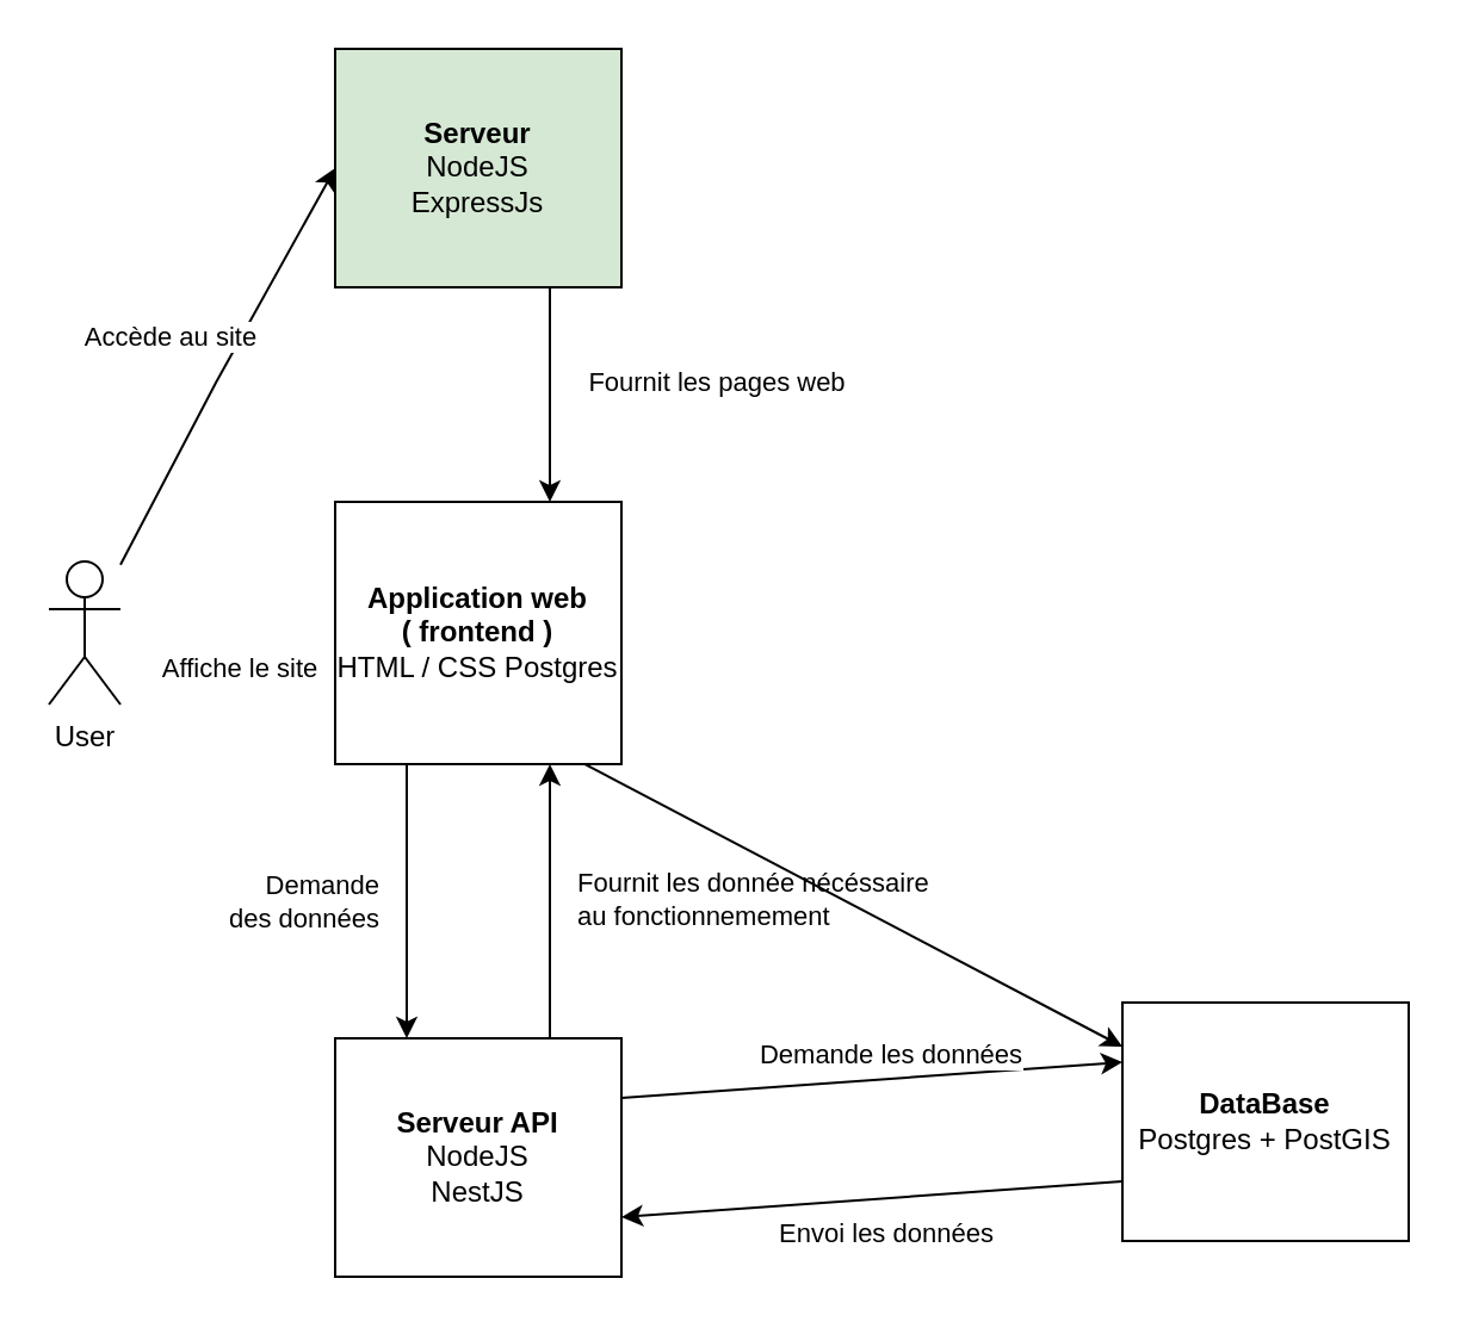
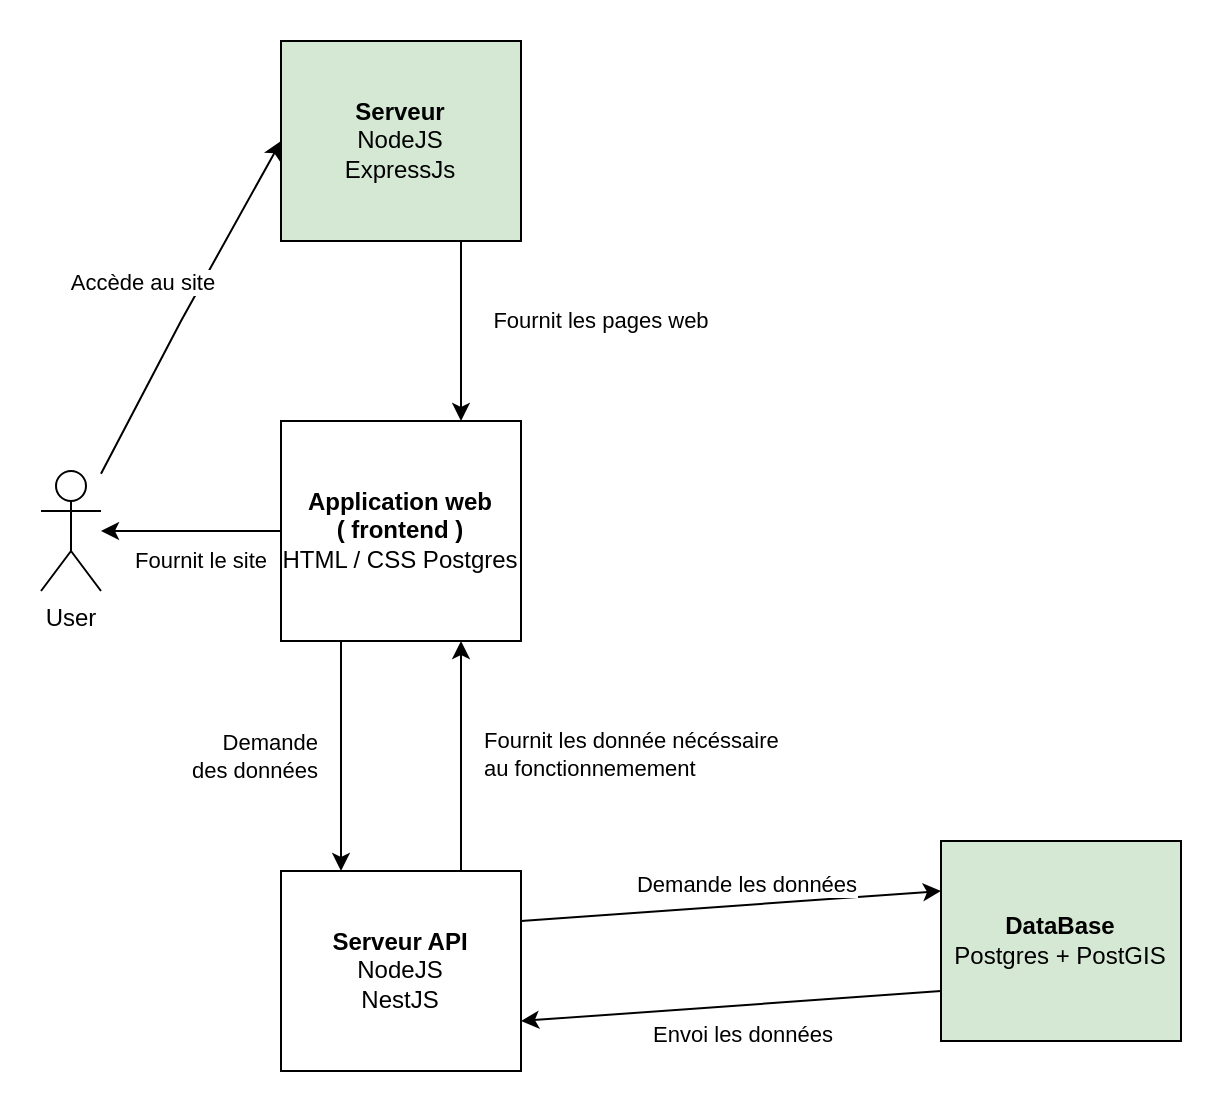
  <mxCell id="0" />
  <mxCell id="1" parent="0" />
  <mxCell id="2" value="&lt;div align=&quot;left&quot;&gt;Fournit les donnée nécéssaire&lt;/div&gt;&lt;div align=&quot;left&quot;&gt;au fonctionnemement&lt;/div&gt;" style="rounded=0;orthogonalLoop=1;jettySize=auto;html=1;entryX=0.75;entryY=1;entryDx=0;entryDy=0;exitX=0.75;exitY=0;exitDx=0;exitDy=0;align=left;" edge="1" parent="1" source="3" target="12"><mxGeometry y="-10" relative="1" as="geometry"><mxPoint as="offset" /></mxGeometry></mxCell>
  <mxCell id="3" value="&lt;div&gt;&lt;b&gt;Serveur API&lt;/b&gt;&lt;/div&gt;&lt;div&gt;NodeJS&lt;b&gt;&lt;br&gt;&lt;/b&gt;&lt;/div&gt;&lt;div&gt;NestJS&lt;/div&gt;" style="rounded=0;whiteSpace=wrap;html=1;" vertex="1" parent="1"><mxGeometry x="140" y="435" width="120" height="100" as="geometry" /></mxCell>
  <mxCell id="4" value="Demande les données" style="edgeStyle=none;rounded=0;orthogonalLoop=1;jettySize=auto;html=1;startArrow=classic;startFill=1;endArrow=none;endFill=0;exitX=0;exitY=0.25;exitDx=0;exitDy=0;entryX=1;entryY=0.25;entryDx=0;entryDy=0;" edge="1" parent="1" source="6" target="3"><mxGeometry x="-0.077" y="-10" relative="1" as="geometry"><mxPoint as="offset" /></mxGeometry></mxCell>
  <mxCell id="5" value="Envoi les données" style="edgeStyle=none;rounded=0;orthogonalLoop=1;jettySize=auto;html=1;entryX=1;entryY=0.75;entryDx=0;entryDy=0;startArrow=none;startFill=0;endArrow=classic;endFill=1;exitX=0;exitY=0.75;exitDx=0;exitDy=0;" edge="1" parent="1" source="6" target="3"><mxGeometry x="-0.048" y="15" relative="1" as="geometry"><mxPoint as="offset" /></mxGeometry></mxCell>
- <mxCell id="6" value="&lt;div&gt;&lt;b&gt;DataBase&lt;br&gt;&lt;/b&gt;&lt;/div&gt;&lt;div&gt;Postgres + PostGIS&lt;br&gt;&lt;/div&gt;" style="rounded=0;whiteSpace=wrap;html=1;" vertex="1" parent="1"><mxGeometry x="470" y="420" width="120" height="100" as="geometry" /></mxCell>
+ <mxCell id="6" value="&lt;div&gt;&lt;b&gt;DataBase&lt;br&gt;&lt;/b&gt;&lt;/div&gt;&lt;div&gt;Postgres + PostGIS&lt;br&gt;&lt;/div&gt;" style="rounded=0;whiteSpace=wrap;html=1;fillColor=#d5e8d4;" vertex="1" parent="1"><mxGeometry x="470" y="420" width="120" height="100" as="geometry" /></mxCell>
  <mxCell id="7" style="edgeStyle=none;rounded=0;orthogonalLoop=1;jettySize=auto;html=1;entryX=0;entryY=0.5;entryDx=0;entryDy=0;startArrow=none;startFill=0;endArrow=classic;endFill=1;" edge="1" parent="1" source="9" target="13"><mxGeometry relative="1" as="geometry"><Array as="points"><mxPoint x="90" y="160" /></Array></mxGeometry></mxCell>
  <mxCell id="8" value="Accède au site" style="edgeLabel;html=1;align=center;verticalAlign=middle;resizable=0;points=[];" vertex="1" connectable="0" parent="7"><mxGeometry x="-0.311" y="1" relative="1" as="geometry"><mxPoint x="-9" y="-38" as="offset" /></mxGeometry></mxCell>
  <mxCell id="9" value="&lt;div&gt;User&lt;/div&gt;&lt;div&gt;&lt;br&gt;&lt;/div&gt;" style="shape=umlActor;verticalLabelPosition=bottom;verticalAlign=top;html=1;outlineConnect=0;" vertex="1" parent="1"><mxGeometry x="20" y="235" width="30" height="60" as="geometry" /></mxCell>
- <mxCell id="10" style="edgeStyle=none;rounded=0;orthogonalLoop=1;jettySize=auto;html=1;startArrow=none;startFill=0;endArrow=classic;endFill=1;exitX=0;exitY=0.5;exitDx=0;exitDy=0;" edge="1" parent="1" source="12" target="6"><mxGeometry relative="1" as="geometry" /></mxCell>
+ <mxCell id="10" style="edgeStyle=none;rounded=0;orthogonalLoop=1;jettySize=auto;html=1;startArrow=none;startFill=0;endArrow=classic;endFill=1;exitX=0;exitY=0.5;exitDx=0;exitDy=0;" edge="1" parent="1" source="12" target="9"><mxGeometry relative="1" as="geometry" /></mxCell>
  <mxCell id="11" value="&lt;div align=&quot;right&quot;&gt;Demande &lt;br&gt;&lt;/div&gt;&lt;div align=&quot;right&quot;&gt;des données&lt;/div&gt;" style="edgeStyle=none;rounded=0;orthogonalLoop=1;jettySize=auto;html=1;entryX=0.25;entryY=0;entryDx=0;entryDy=0;startArrow=none;startFill=0;endArrow=classic;endFill=1;exitX=0.25;exitY=1;exitDx=0;exitDy=0;align=right;" edge="1" parent="1" source="12" target="3"><mxGeometry y="-10" relative="1" as="geometry"><mxPoint as="offset" /></mxGeometry></mxCell>
  <mxCell id="12" value="&lt;div&gt;&lt;b&gt;Application web&lt;/b&gt;&lt;/div&gt;&lt;div&gt;&lt;b&gt;( frontend )&lt;br&gt;&lt;/b&gt;&lt;/div&gt;&lt;div&gt;HTML / CSS Postgres&lt;br&gt;&lt;/div&gt;" style="rounded=0;whiteSpace=wrap;html=1;" vertex="1" parent="1"><mxGeometry x="140" y="210" width="120" height="110" as="geometry" /></mxCell>
  <mxCell id="13" value="&lt;div&gt;&lt;b&gt;Serveur&lt;br&gt;&lt;/b&gt;&lt;/div&gt;&lt;div&gt;NodeJS&lt;b&gt;&lt;br&gt;&lt;/b&gt;&lt;/div&gt;&lt;div&gt;ExpressJs&lt;/div&gt;" style="rounded=0;whiteSpace=wrap;html=1;fillColor=#d5e8d4;" vertex="1" parent="1"><mxGeometry x="140" y="20" width="120" height="100" as="geometry" /></mxCell>
  <mxCell id="14" value="Fournit les pages web" style="endArrow=classic;html=1;rounded=0;exitX=0.75;exitY=1;exitDx=0;exitDy=0;entryX=0.75;entryY=0;entryDx=0;entryDy=0;" edge="1" parent="1" source="13" target="12"><mxGeometry x="-0.111" y="70" width="50" height="50" relative="1" as="geometry"><mxPoint x="260" y="180" as="sourcePoint" /><mxPoint x="310" y="130" as="targetPoint" /><mxPoint as="offset" /></mxGeometry></mxCell>
- <mxCell id="15" value="Affiche le site " style="edgeLabel;html=1;align=center;verticalAlign=middle;resizable=0;points=[];" vertex="1" connectable="0" parent="1"><mxGeometry x="99.703" y="219.997" as="geometry"><mxPoint y="60" as="offset" /></mxGeometry></mxCell>
+ <mxCell id="15" value="Fournit le site " style="edgeLabel;html=1;align=center;verticalAlign=middle;resizable=0;points=[];" vertex="1" connectable="0" parent="1"><mxGeometry x="99.703" y="219.997" as="geometry"><mxPoint y="60" as="offset" /></mxGeometry></mxCell>
